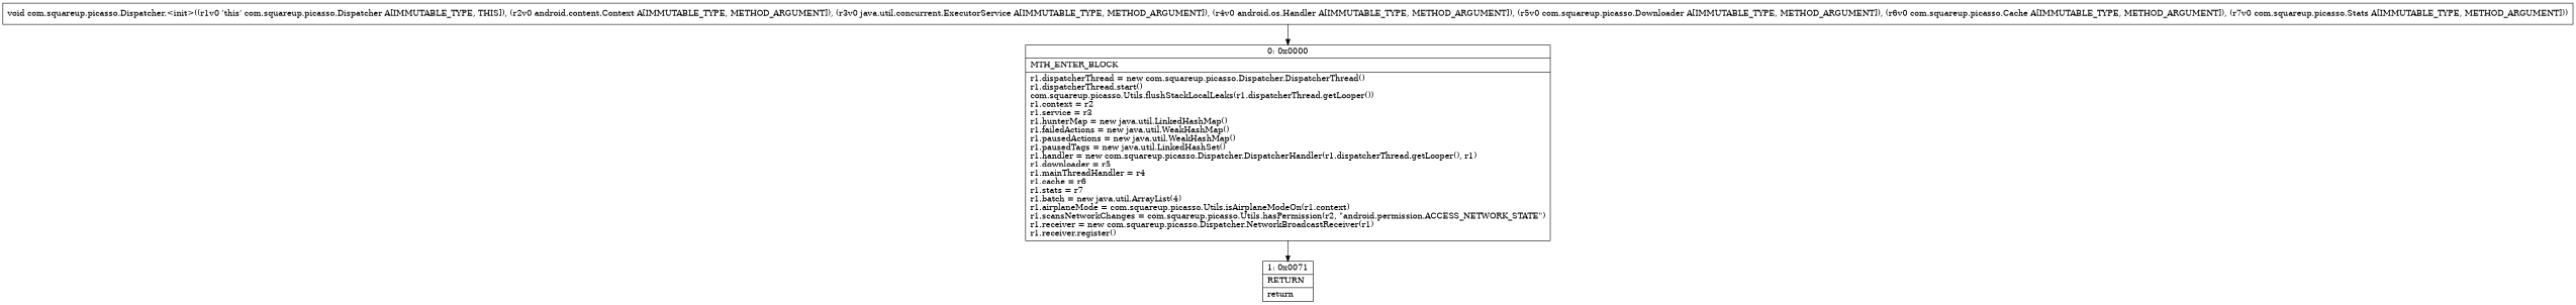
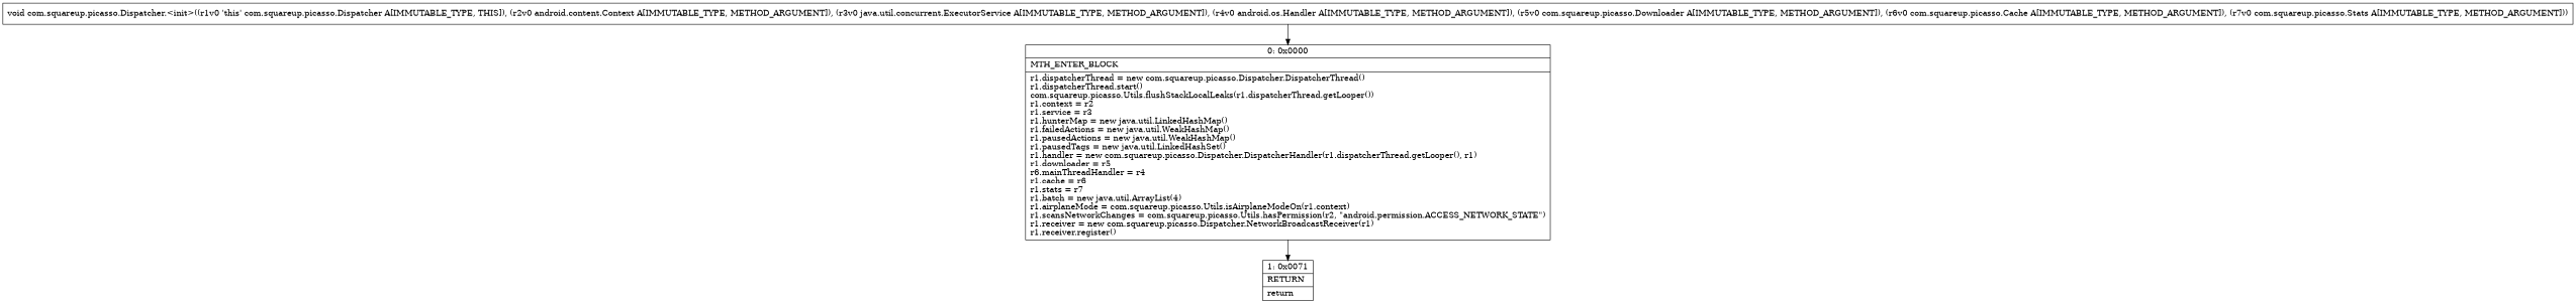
  digraph {
    node [shape=record]
-   n1 [label="{0\:\ 0x0000|MTH_ENTER_BLOCK\l|r1.dispatcherThread = new com.squareup.picasso.Dispatcher.DispatcherThread()\lr1.dispatcherThread.start()\lcom.squareup.picasso.Utils.flushStackLocalLeaks(r1.dispatcherThread.getLooper())\lr1.context = r2\lr1.service = r3\lr1.hunterMap = new java.util.LinkedHashMap()\lr1.failedActions = new java.util.WeakHashMap()\lr1.pausedActions = new java.util.WeakHashMap()\lr1.pausedTags = new java.util.LinkedHashSet()\lr1.handler = new com.squareup.picasso.Dispatcher.DispatcherHandler(r1.dispatcherThread.getLooper(), r1)\lr1.downloader = r5\lr1.mainThreadHandler = r4\lr1.cache = r6\lr1.stats = r7\lr1.batch = new java.util.ArrayList(4)\lr1.airplaneMode = com.squareup.picasso.Utils.isAirplaneModeOn(r1.context)\lr1.scansNetworkChanges = com.squareup.picasso.Utils.hasPermission(r2, \"android.permission.ACCESS_NETWORK_STATE\")\lr1.receiver = new com.squareup.picasso.Dispatcher.NetworkBroadcastReceiver(r1)\lr1.receiver.register()\l}"]
+   n1 [label="{0\:\ 0x0000|MTH_ENTER_BLOCK\l|r1.dispatcherThread = new com.squareup.picasso.Dispatcher.DispatcherThread()\lr1.dispatcherThread.start()\lcom.squareup.picasso.Utils.flushStackLocalLeaks(r1.dispatcherThread.getLooper())\lr1.context = r2\lr1.service = r3\lr1.hunterMap = new java.util.LinkedHashMap()\lr1.failedActions = new java.util.WeakHashMap()\lr1.pausedActions = new java.util.WeakHashMap()\lr1.pausedTags = new java.util.LinkedHashSet()\lr1.handler = new com.squareup.picasso.Dispatcher.DispatcherHandler(r1.dispatcherThread.getLooper(), r1)\lr1.downloader = r5\lr6.mainThreadHandler = r4\lr1.cache = r6\lr1.stats = r7\lr1.batch = new java.util.ArrayList(4)\lr1.airplaneMode = com.squareup.picasso.Utils.isAirplaneModeOn(r1.context)\lr1.scansNetworkChanges = com.squareup.picasso.Utils.hasPermission(r2, \"android.permission.ACCESS_NETWORK_STATE\")\lr1.receiver = new com.squareup.picasso.Dispatcher.NetworkBroadcastReceiver(r1)\lr1.receiver.register()\l}"]
    n2 [label="{1\:\ 0x0071|RETURN\l|return\l}"]
    n3 [label="{void com.squareup.picasso.Dispatcher.\<init\>((r1v0 'this' com.squareup.picasso.Dispatcher A[IMMUTABLE_TYPE, THIS]), (r2v0 android.content.Context A[IMMUTABLE_TYPE, METHOD_ARGUMENT]), (r3v0 java.util.concurrent.ExecutorService A[IMMUTABLE_TYPE, METHOD_ARGUMENT]), (r4v0 android.os.Handler A[IMMUTABLE_TYPE, METHOD_ARGUMENT]), (r5v0 com.squareup.picasso.Downloader A[IMMUTABLE_TYPE, METHOD_ARGUMENT]), (r6v0 com.squareup.picasso.Cache A[IMMUTABLE_TYPE, METHOD_ARGUMENT]), (r7v0 com.squareup.picasso.Stats A[IMMUTABLE_TYPE, METHOD_ARGUMENT])) }"]
    n1 -> n2
    n3 -> n1
  }
